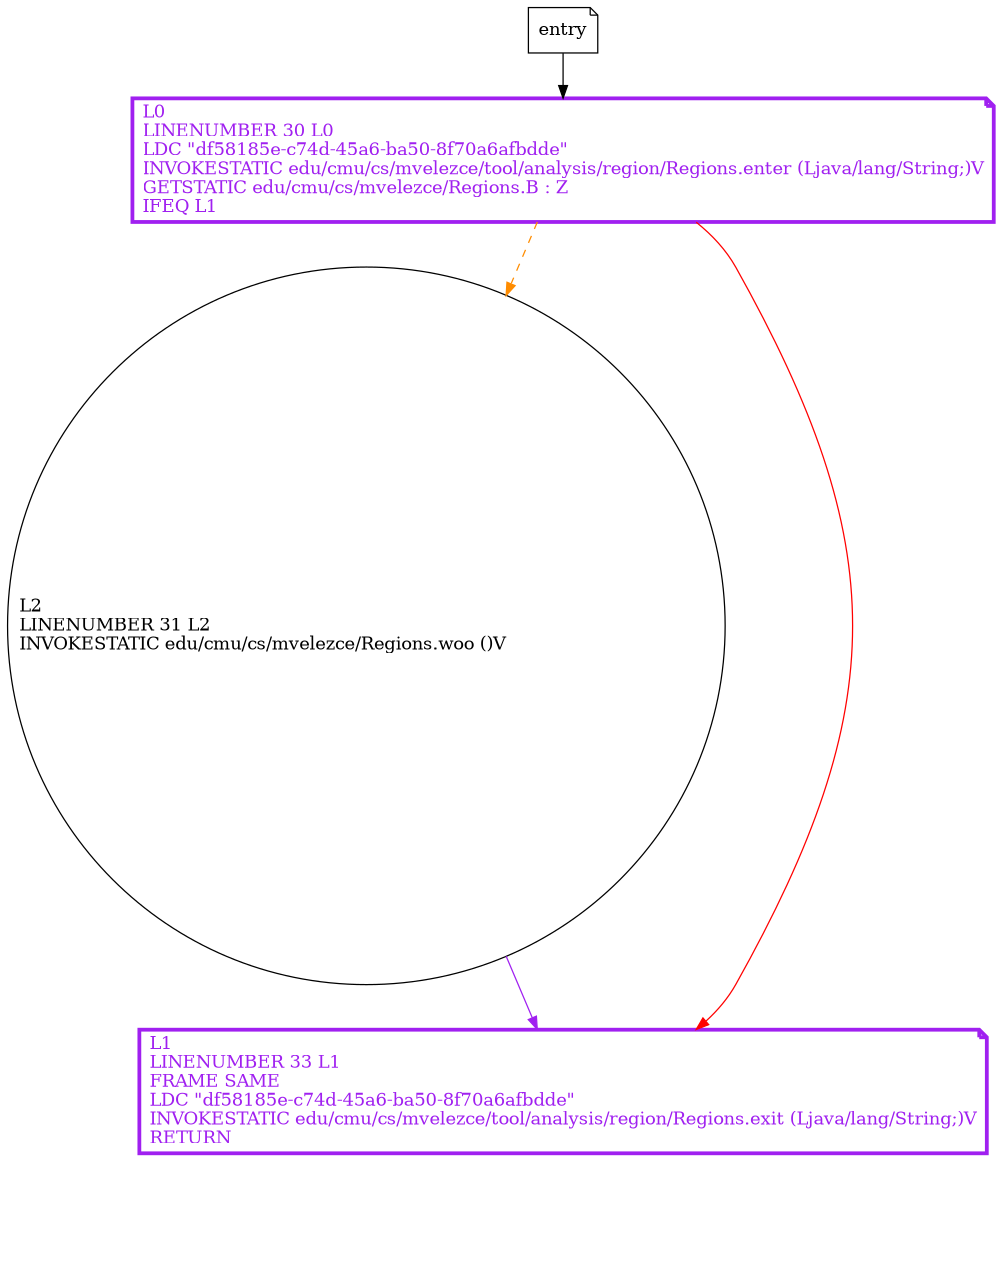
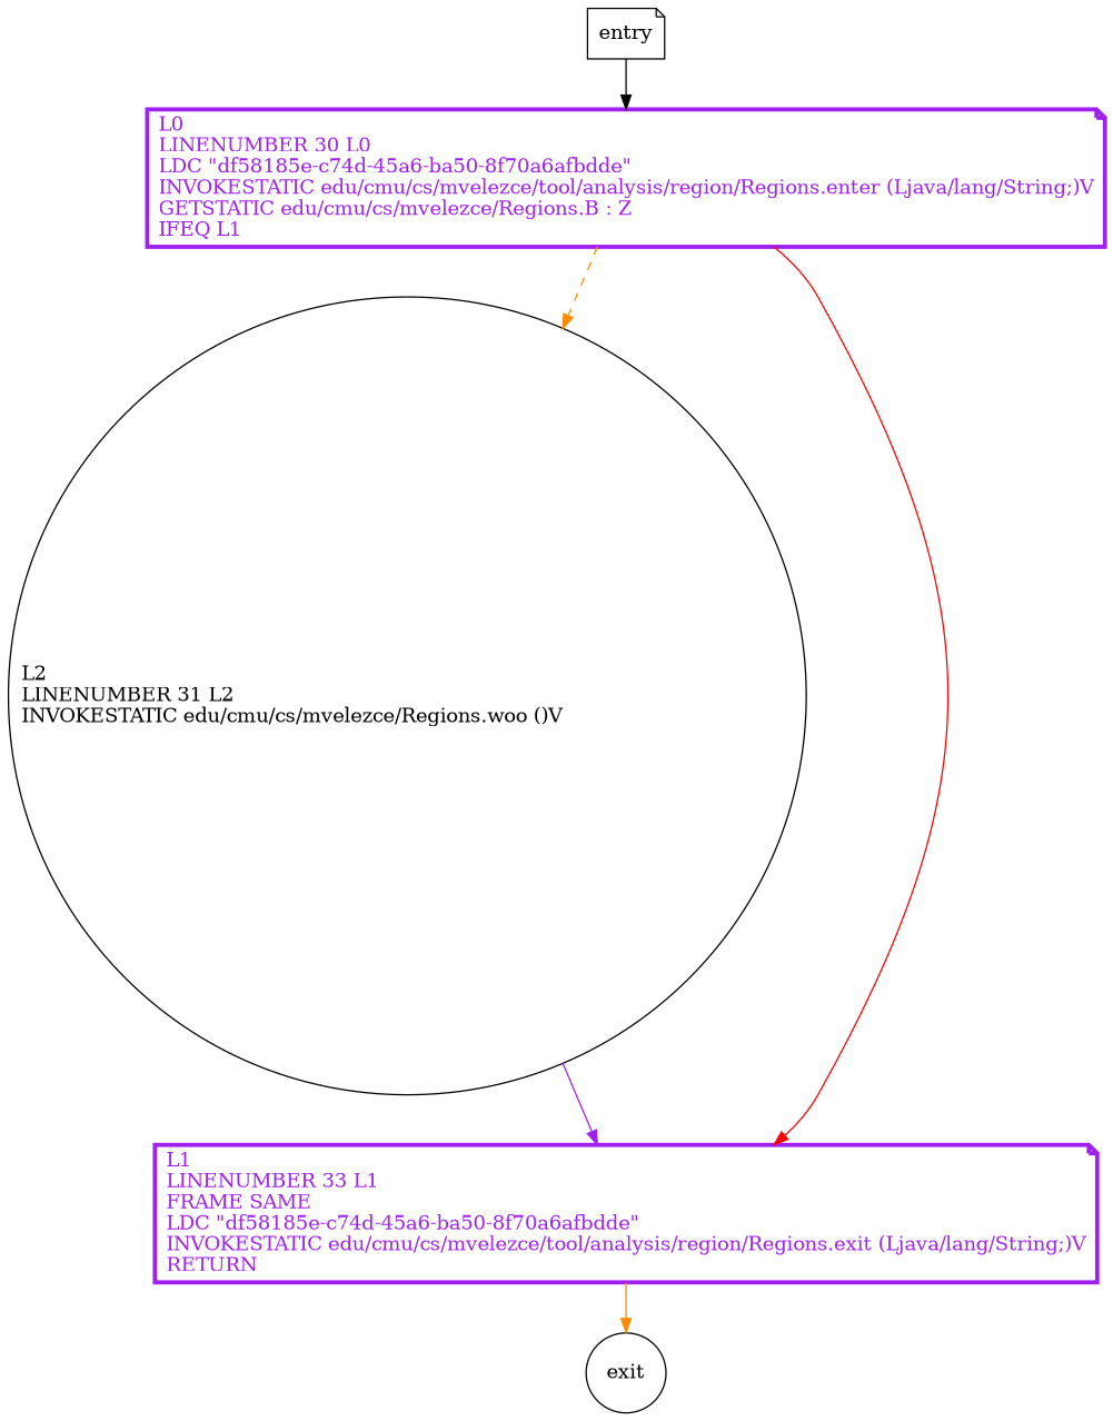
  digraph {
    node [shape=note]
    edge [color=darkorange style=solid]
    n1 [label="L2\lLINENUMBER 31 L2\lINVOKESTATIC edu/cmu/cs/mvelezce/Regions.woo ()V\l" shape=circle]
    n2 [color=purple fontcolor=purple label="L1\lLINENUMBER 33 L1\lFRAME SAME\lLDC \"df58185e-c74d-45a6-ba50-8f70a6afbdde\"\lINVOKESTATIC edu/cmu/cs/mvelezce/tool/analysis/region/Regions.exit (Ljava/lang/String;)V\lRETURN\l" penwidth=3]
    n3 [color=purple fontcolor=purple label="L0\lLINENUMBER 30 L0\lLDC \"df58185e-c74d-45a6-ba50-8f70a6afbdde\"\lINVOKESTATIC edu/cmu/cs/mvelezce/tool/analysis/region/Regions.enter (Ljava/lang/String;)V\lGETSTATIC edu/cmu/cs/mvelezce/Regions.B : Z\lIFEQ L1\l" penwidth=3]
+   exit [shape=circle]
    entry
    n1 -> n2 [color=purple]
+   n2 -> exit
    n3 -> n1 [style=dashed]
    n3 -> n2 [color=red]
    entry -> n3 [color=black]
  }
